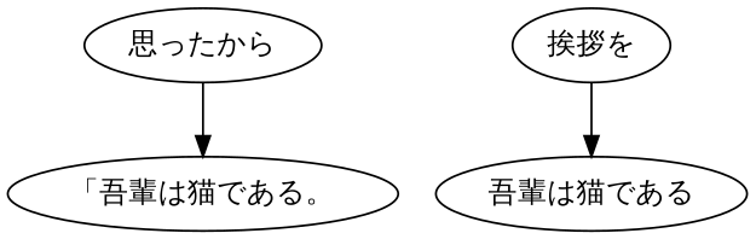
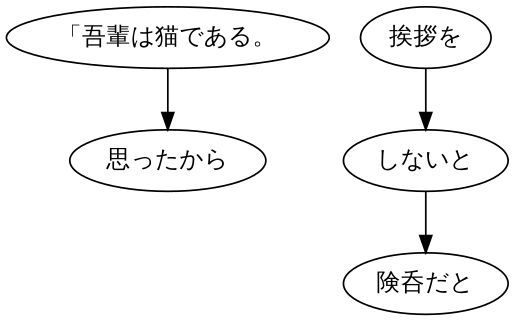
  digraph {
    fontname="JetBrains Mono"
    node [fontname="JetBrains Mono"]
    edge [fontname="JetBrains Mono"]
    n1 [label="「吾輩は猫である。"]
    n2 [label="挨拶を"]
-   n3 [label="吾輩は猫である"]
+   n3 [label="しないと"]
+   n4 [label="険呑だと"]
    n5 [label="思ったから"]
    n2 -> n3
-   n5 -> n1
+   n3 -> n4
+   n1 -> n5
  }
